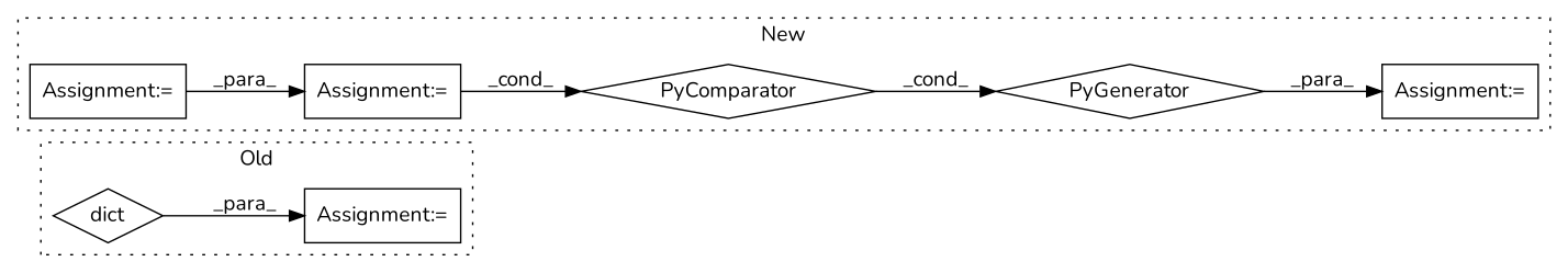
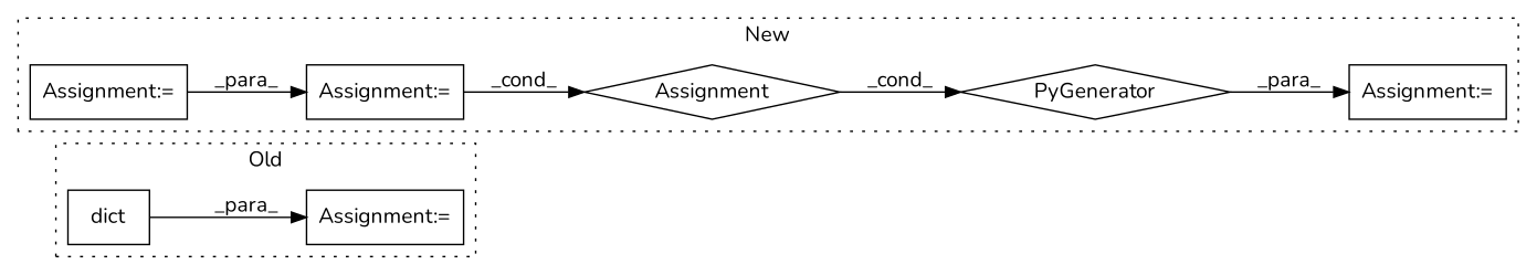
  digraph {
    fontname=Nunito
    rankdir=LR
    node [a=7 fontname=Nunito l=1 shape=box]
    edge [fontname=Nunito]
-   n1 [a=32 l="5,1" label=dict s="1929,1940" shape=diamond]
+   n1 [a=32 l="5,1" label=dict s="1929,1940"]
    n2 [label="Assignment:=" s=1928]
    n3 [a=107 l=127 label=PyGenerator s=2031 shape=diamond]
    n4 [label="Assignment:=" s=1976]
-   n5 [a=113 l=59 label=PyComparator s=2093 shape=diamond]
+   n5 [a=113 l=59 label=Assignment s=2093 shape=diamond]
    n6 [label="Assignment:=" s=2012]
    n7 [l=2 label="Assignment:=" s=1691]
    subgraph cluster_1 {
      label=Old
      style=dotted
      n1
      n2
    }
    subgraph cluster_2 {
      label=New
      style=dotted
      n3
      n4
      n5
      n6
      n7
    }
    n1 -> n2 [label=_para_]
    n3 -> n6 [label=_para_]
    n4 -> n5 [label=_cond_]
    n5 -> n3 [label=_cond_]
    n7 -> n4 [label=_para_]
  }
